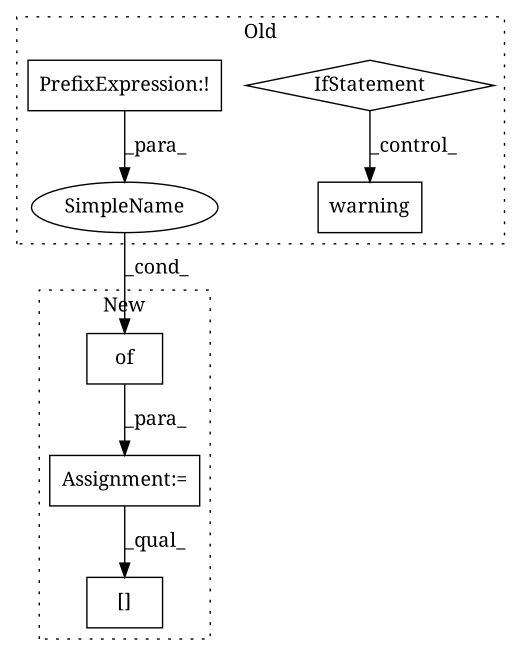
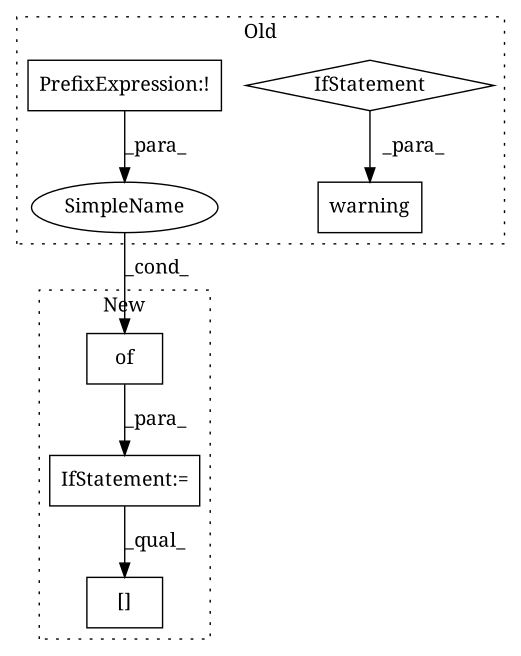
  digraph {
    fontname="Noto Serif"
    node [a=32 fontname="Noto Serif" l=1 shape=box]
    edge [fontname="Noto Serif"]
    n1 [l="8,1" label=warning s="3989,4039"]
    n2 [a=25 l="4,2" label=IfStatement s="3939,3970" shape=diamond]
    n3 [a=42 label=SimpleName shape=ellipse l=""]
    n4 [a=38 label="PrefixExpression:!" s=3943]
    n5 [l=4 label=of s=3950]
    n6 [a=2 l="6,1" label="[]" s="4041,4057"]
-   n7 [a=7 label="Assignment:=" s=3945]
+   n7 [a=7 label="IfStatement:=" s=3945]
    subgraph cluster_1 {
      label=Old
      style=dotted
      n1
      n2
      n3
      n4
    }
    subgraph cluster_2 {
      label=New
      style=dotted
      n5
      n6
      n7
    }
-   n2 -> n1 [label=_control_]
+   n2 -> n1 [label=_para_]
    n3 -> n5 [label=_cond_]
    n4 -> n3 [label=_para_]
    n5 -> n7 [label=_para_]
    n7 -> n6 [label=_qual_]
  }
